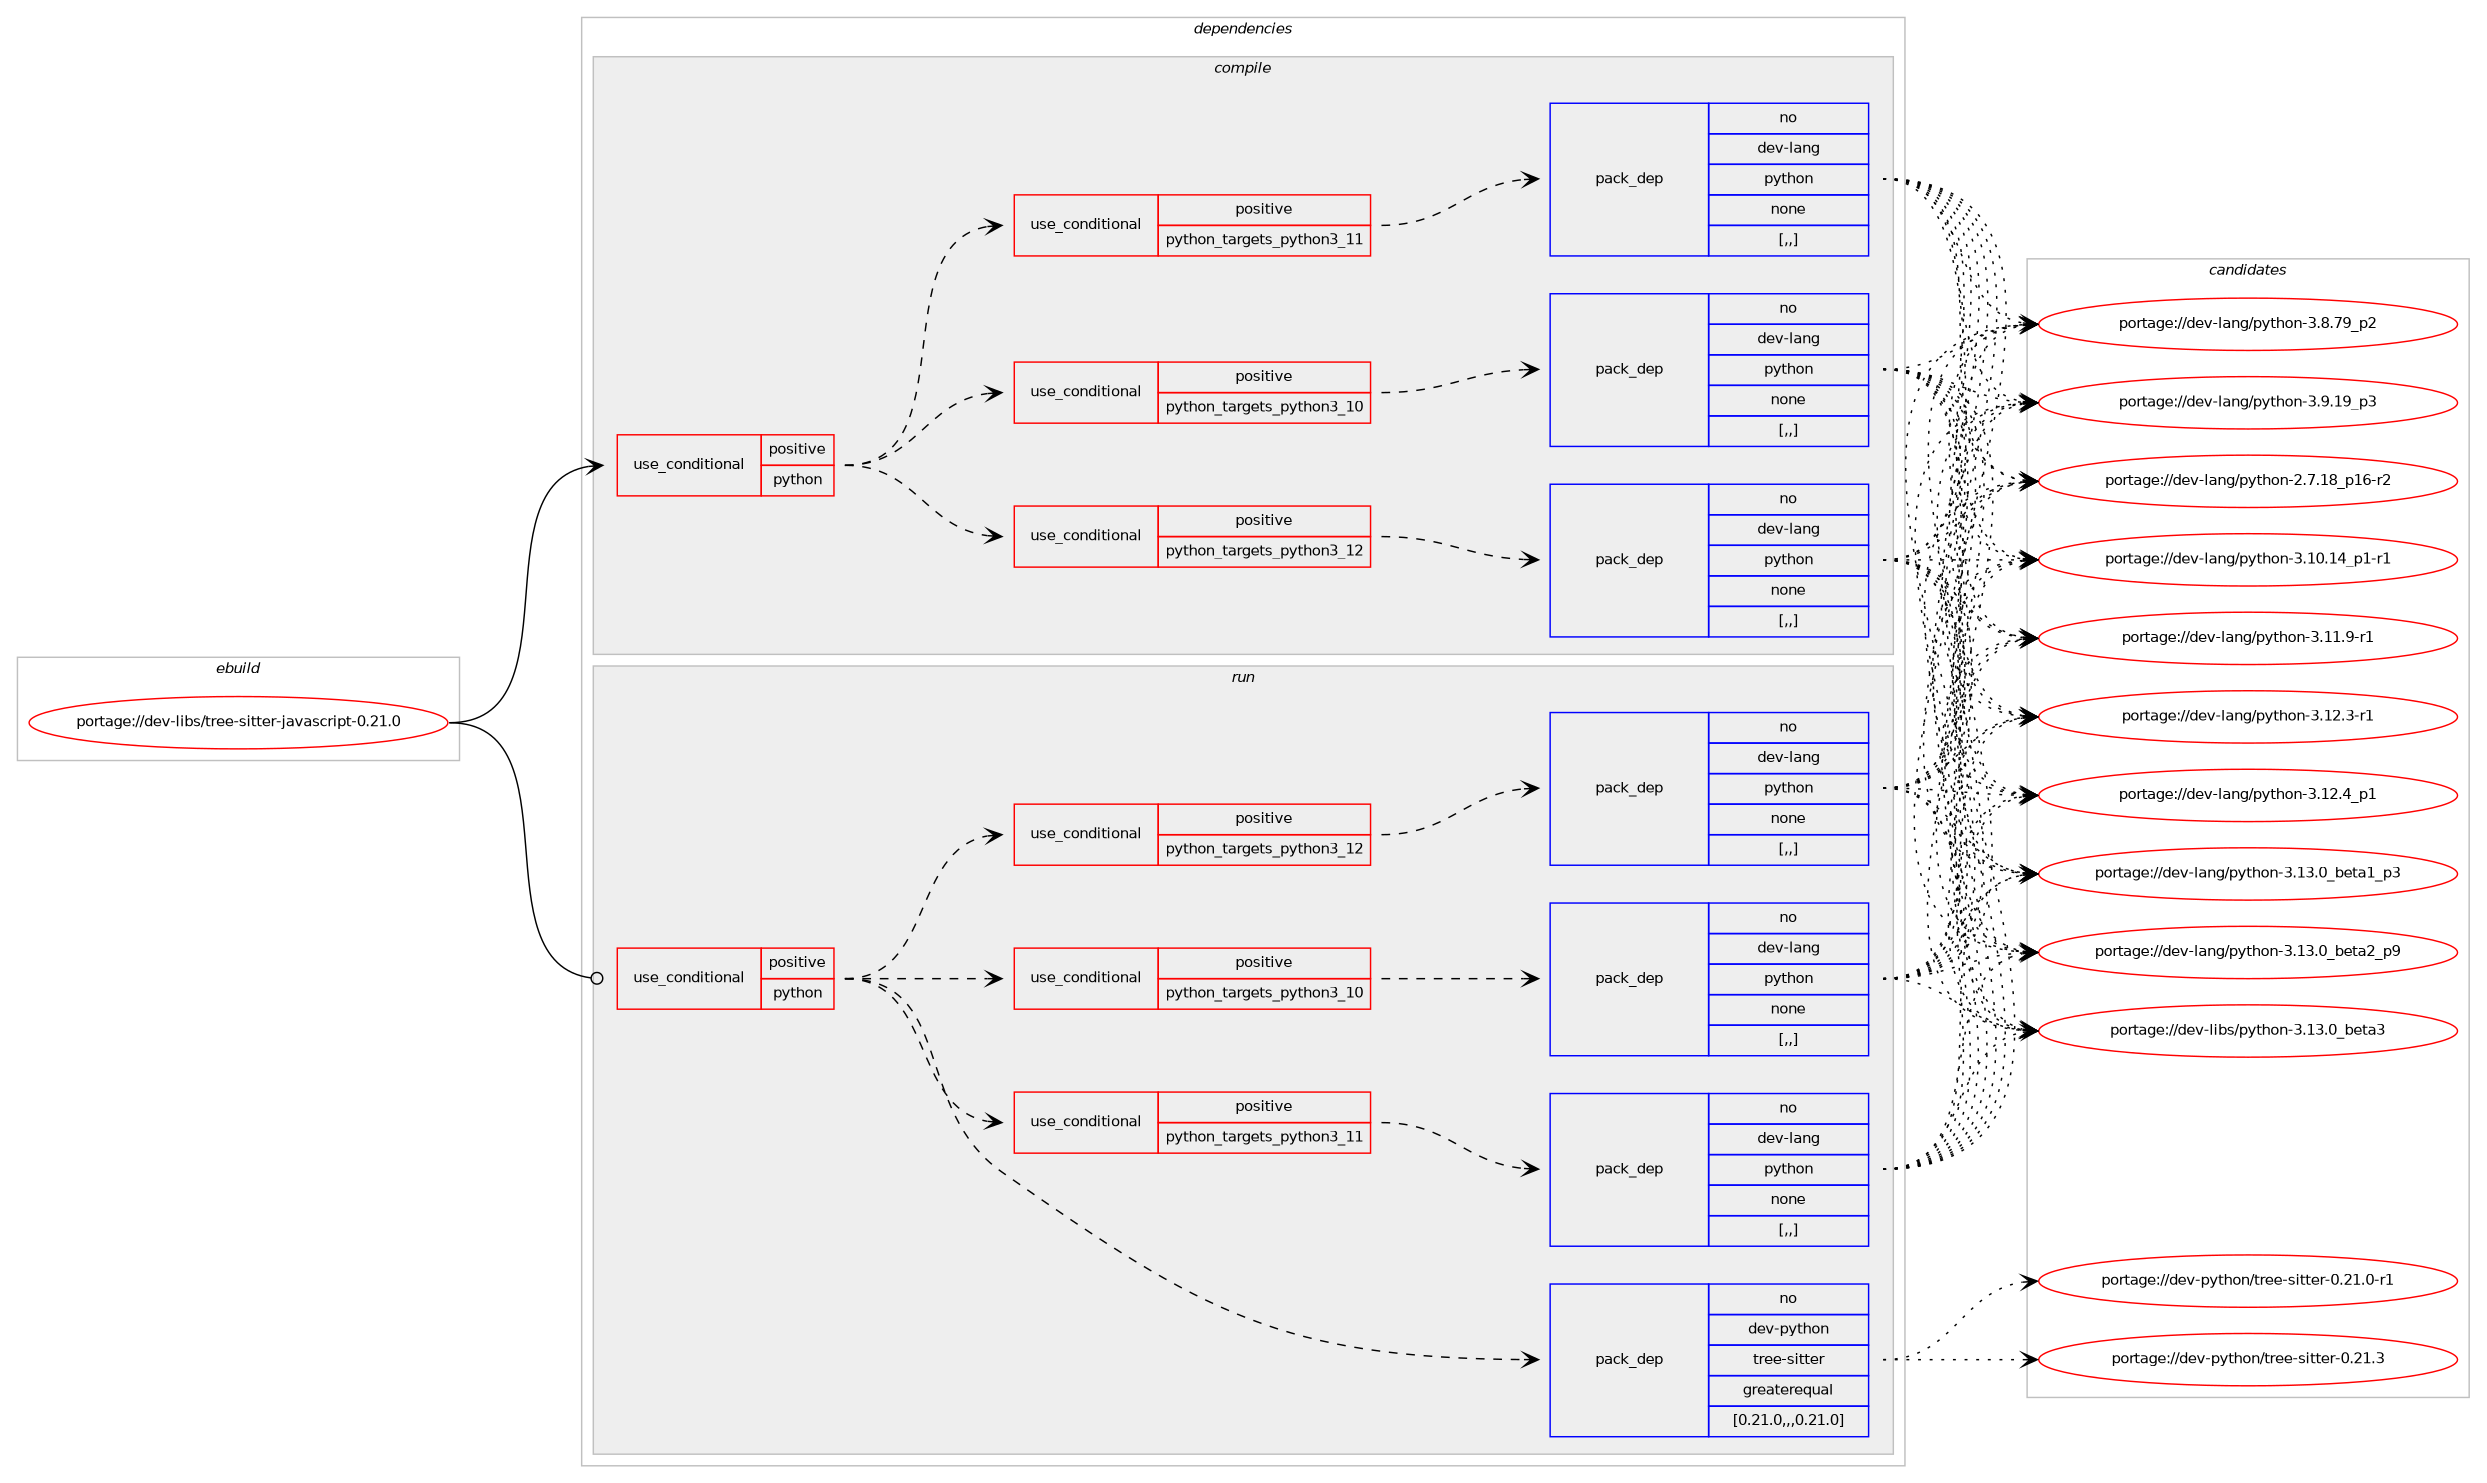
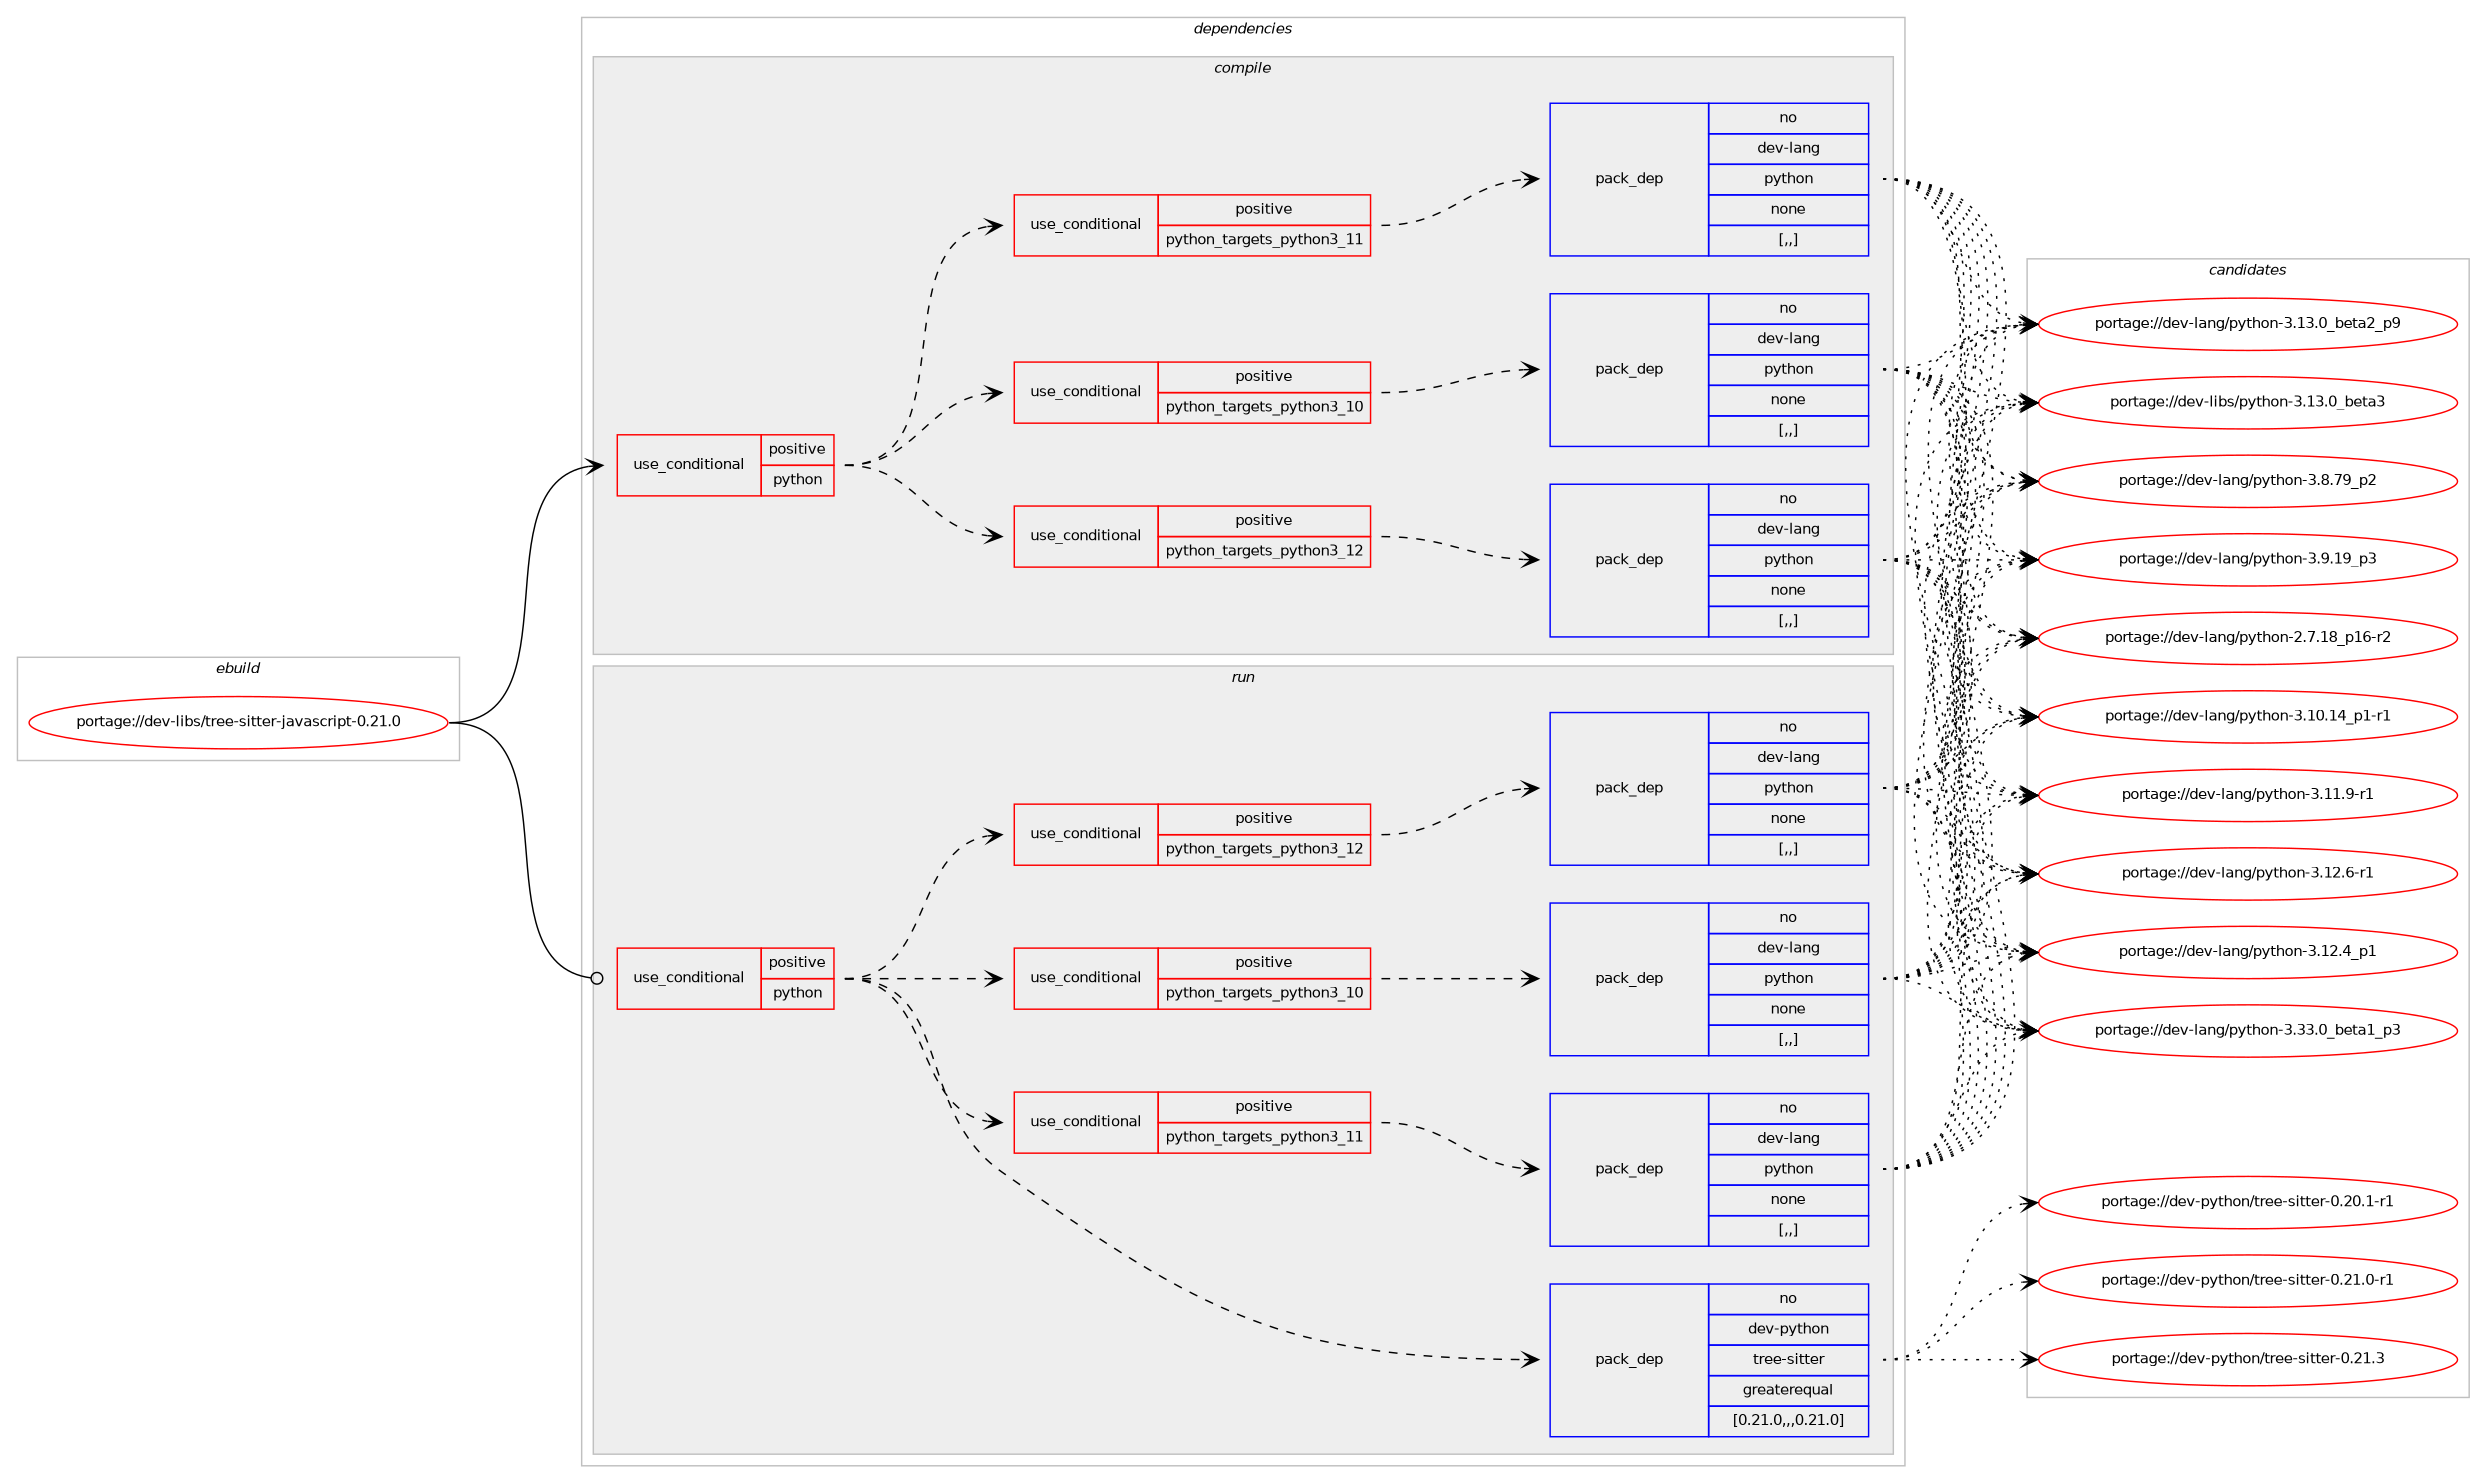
  digraph {
    compound=true
    concentrate=true
    fontname=Helvetica
    fontsize=10
    newrank=true
    rankdir=LR
    ranksep=1.5
    node [color=red fontname=Helvetica fontsize=10 shape=none]
    edge [arrowhead=vee headport=w style=dotted tailport=e weight=100]
    n1 [label="portage://dev-libs/tree-sitter-javascript-0.21.0" width=4 shape=""]
    n2 [color=blue label=<<TABLE BORDER="0" CELLBORDER="1" CELLSPACING="0" CELLPADDING="4" WIDTH="220"><TR><TD ROWSPAN="6" CELLPADDING="30">pack_dep</TD></TR><TR><TD WIDTH="110">no</TD></TR><TR><TD>dev-lang</TD></TR><TR><TD>python</TD></TR><TR><TD>none</TD></TR><TR><TD>[,,]</TD></TR></TABLE>>]
    n3 [label=<<TABLE BORDER="0" CELLBORDER="1" CELLSPACING="0" CELLPADDING="4"><TR><TD ROWSPAN="3" CELLPADDING="10">use_conditional</TD></TR><TR><TD>positive</TD></TR><TR><TD>python_targets_python3_10</TD></TR></TABLE>>]
    n4 [color=blue label=<<TABLE BORDER="0" CELLBORDER="1" CELLSPACING="0" CELLPADDING="4" WIDTH="220"><TR><TD ROWSPAN="6" CELLPADDING="30">pack_dep</TD></TR><TR><TD WIDTH="110">no</TD></TR><TR><TD>dev-lang</TD></TR><TR><TD>python</TD></TR><TR><TD>none</TD></TR><TR><TD>[,,]</TD></TR></TABLE>>]
    n5 [label=<<TABLE BORDER="0" CELLBORDER="1" CELLSPACING="0" CELLPADDING="4"><TR><TD ROWSPAN="3" CELLPADDING="10">use_conditional</TD></TR><TR><TD>positive</TD></TR><TR><TD>python_targets_python3_11</TD></TR></TABLE>>]
    n6 [color=blue label=<<TABLE BORDER="0" CELLBORDER="1" CELLSPACING="0" CELLPADDING="4" WIDTH="220"><TR><TD ROWSPAN="6" CELLPADDING="30">pack_dep</TD></TR><TR><TD WIDTH="110">no</TD></TR><TR><TD>dev-lang</TD></TR><TR><TD>python</TD></TR><TR><TD>none</TD></TR><TR><TD>[,,]</TD></TR></TABLE>>]
    n7 [label=<<TABLE BORDER="0" CELLBORDER="1" CELLSPACING="0" CELLPADDING="4"><TR><TD ROWSPAN="3" CELLPADDING="10">use_conditional</TD></TR><TR><TD>positive</TD></TR><TR><TD>python_targets_python3_12</TD></TR></TABLE>>]
    n8 [label=<<TABLE BORDER="0" CELLBORDER="1" CELLSPACING="0" CELLPADDING="4"><TR><TD ROWSPAN="3" CELLPADDING="10">use_conditional</TD></TR><TR><TD>positive</TD></TR><TR><TD>python</TD></TR></TABLE>>]
    n9 [color=blue label=<<TABLE BORDER="0" CELLBORDER="1" CELLSPACING="0" CELLPADDING="4" WIDTH="220"><TR><TD ROWSPAN="6" CELLPADDING="30">pack_dep</TD></TR><TR><TD WIDTH="110">no</TD></TR><TR><TD>dev-lang</TD></TR><TR><TD>python</TD></TR><TR><TD>none</TD></TR><TR><TD>[,,]</TD></TR></TABLE>>]
    n10 [label=<<TABLE BORDER="0" CELLBORDER="1" CELLSPACING="0" CELLPADDING="4"><TR><TD ROWSPAN="3" CELLPADDING="10">use_conditional</TD></TR><TR><TD>positive</TD></TR><TR><TD>python_targets_python3_11</TD></TR></TABLE>>]
    n11 [color=blue label=<<TABLE BORDER="0" CELLBORDER="1" CELLSPACING="0" CELLPADDING="4" WIDTH="220"><TR><TD ROWSPAN="6" CELLPADDING="30">pack_dep</TD></TR><TR><TD WIDTH="110">no</TD></TR><TR><TD>dev-lang</TD></TR><TR><TD>python</TD></TR><TR><TD>none</TD></TR><TR><TD>[,,]</TD></TR></TABLE>>]
    n12 [label=<<TABLE BORDER="0" CELLBORDER="1" CELLSPACING="0" CELLPADDING="4"><TR><TD ROWSPAN="3" CELLPADDING="10">use_conditional</TD></TR><TR><TD>positive</TD></TR><TR><TD>python_targets_python3_10</TD></TR></TABLE>>]
    n13 [color=blue label=<<TABLE BORDER="0" CELLBORDER="1" CELLSPACING="0" CELLPADDING="4" WIDTH="220"><TR><TD ROWSPAN="6" CELLPADDING="30">pack_dep</TD></TR><TR><TD WIDTH="110">no</TD></TR><TR><TD>dev-lang</TD></TR><TR><TD>python</TD></TR><TR><TD>none</TD></TR><TR><TD>[,,]</TD></TR></TABLE>>]
    n14 [label=<<TABLE BORDER="0" CELLBORDER="1" CELLSPACING="0" CELLPADDING="4"><TR><TD ROWSPAN="3" CELLPADDING="10">use_conditional</TD></TR><TR><TD>positive</TD></TR><TR><TD>python_targets_python3_12</TD></TR></TABLE>>]
    n15 [color=blue label=<<TABLE BORDER="0" CELLBORDER="1" CELLSPACING="0" CELLPADDING="4" WIDTH="220"><TR><TD ROWSPAN="6" CELLPADDING="30">pack_dep</TD></TR><TR><TD WIDTH="110">no</TD></TR><TR><TD>dev-python</TD></TR><TR><TD>tree-sitter</TD></TR><TR><TD>greaterequal</TD></TR><TR><TD>[0.21.0,,,0.21.0]</TD></TR></TABLE>>]
    n16 [label=<<TABLE BORDER="0" CELLBORDER="1" CELLSPACING="0" CELLPADDING="4"><TR><TD ROWSPAN="3" CELLPADDING="10">use_conditional</TD></TR><TR><TD>positive</TD></TR><TR><TD>python</TD></TR></TABLE>>]
    n17 [label="portage://dev-lang/python-2.7.18_p16-r2" width=4 shape=""]
    n18 [label="portage://dev-lang/python-3.10.14_p1-r1" width=4 shape=""]
    n19 [label="portage://dev-lang/python-3.11.9-r1" width=4 shape=""]
-   n20 [label="portage://dev-lang/python-3.12.3-r1" width=4 shape=""]
+   n20 [label="portage://dev-lang/python-3.12.6-r1" width=4 shape=""]
    n21 [label="portage://dev-lang/python-3.12.4_p1" width=4 shape=""]
-   n22 [label="portage://dev-lang/python-3.13.0_beta1_p3" width=4 shape=""]
+   n22 [label="portage://dev-lang/python-3.33.0_beta1_p3" width=4 shape=""]
    n23 [label="portage://dev-lang/python-3.13.0_beta2_p9" width=4 shape=""]
    n24 [label="portage://dev-libs/python-3.13.0_beta3" width=4 shape=""]
    n25 [label="portage://dev-lang/python-3.8.79_p2" width=4 shape=""]
    n26 [label="portage://dev-lang/python-3.9.19_p3" width=4 shape=""]
+   n27 [label="portage://dev-python/tree-sitter-0.20.1-r1" width=4 shape=""]
    n28 [label="portage://dev-python/tree-sitter-0.21.0-r1" width=4 shape=""]
    n29 [label="portage://dev-python/tree-sitter-0.21.3" width=4 shape=""]
    subgraph cluster_1 {
      color=gray
      label=<<i>ebuild</i>>
      rank=same
      n1
    }
    subgraph cluster_2 {
      color=gray
      label=<<i>dependencies</i>>
      subgraph cluster_3 {
        color=gray
        fillcolor="#eeeeee"
        label=<<i>compile</i>>
        style=filled
        subgraph sub_4 {
          color=gray
          fillcolor="#eeeeee"
          label=<<i>compile</i>>
          style=filled
          n8
          subgraph sub_5 {
            color=gray
            fillcolor="#eeeeee"
            label=<<i>compile</i>>
            style=filled
            n3
            subgraph sub_6 {
              color=gray
              fillcolor="#eeeeee"
              label=<<i>compile</i>>
              style=filled
              n2
            }
          }
          subgraph sub_7 {
            color=gray
            fillcolor="#eeeeee"
            label=<<i>compile</i>>
            style=filled
            n5
            subgraph sub_8 {
              color=gray
              fillcolor="#eeeeee"
              label=<<i>compile</i>>
              style=filled
              n4
            }
          }
          subgraph sub_9 {
            color=gray
            fillcolor="#eeeeee"
            label=<<i>compile</i>>
            style=filled
            n7
            subgraph sub_10 {
              color=gray
              fillcolor="#eeeeee"
              label=<<i>compile</i>>
              style=filled
              n6
            }
          }
        }
      }
      subgraph cluster_11 {
        color=gray
        fillcolor="#eeeeee"
        label=<<i>compile and run</i>>
        style=filled
      }
      subgraph cluster_12 {
        color=gray
        fillcolor="#eeeeee"
        label=<<i>run</i>>
        style=filled
        subgraph sub_13 {
          color=gray
          fillcolor="#eeeeee"
          label=<<i>run</i>>
          style=filled
          n16
          subgraph sub_14 {
            color=gray
            fillcolor="#eeeeee"
            label=<<i>run</i>>
            style=filled
            n10
            subgraph sub_15 {
              color=gray
              fillcolor="#eeeeee"
              label=<<i>run</i>>
              style=filled
              n9
            }
          }
          subgraph sub_16 {
            color=gray
            fillcolor="#eeeeee"
            label=<<i>run</i>>
            style=filled
            n12
            subgraph sub_17 {
              color=gray
              fillcolor="#eeeeee"
              label=<<i>run</i>>
              style=filled
              n11
            }
          }
          subgraph sub_18 {
            color=gray
            fillcolor="#eeeeee"
            label=<<i>run</i>>
            style=filled
            n14
            subgraph sub_19 {
              color=gray
              fillcolor="#eeeeee"
              label=<<i>run</i>>
              style=filled
              n13
            }
          }
          subgraph sub_20 {
            color=gray
            fillcolor="#eeeeee"
            label=<<i>run</i>>
            style=filled
            n15
          }
        }
      }
    }
    subgraph cluster_21 {
      color=gray
      label=<<i>candidates</i>>
      rank=same
      subgraph sub_22 {
        color=black
        label=<<i>candidates</i>>
        nodesep=1
        rank=same
        n17
        n18
        n19
        n20
        n21
        n22
        n23
        n24
        n25
        n26
      }
      subgraph sub_23 {
        color=black
        label=<<i>candidates</i>>
        nodesep=1
        rank=same
        n17
        n18
        n19
        n20
        n21
        n22
        n23
        n24
        n25
        n26
      }
      subgraph sub_24 {
        color=black
        label=<<i>candidates</i>>
        nodesep=1
        rank=same
        n17
        n18
        n19
        n20
        n21
        n22
        n23
        n24
        n25
        n26
      }
      subgraph sub_25 {
        color=black
        label=<<i>candidates</i>>
        nodesep=1
        rank=same
        n17
        n18
        n19
        n20
        n21
        n22
        n23
        n24
        n25
        n26
      }
      subgraph sub_26 {
        color=black
        label=<<i>candidates</i>>
        nodesep=1
        rank=same
        n17
        n18
        n19
        n20
        n21
        n22
        n23
        n24
        n25
        n26
      }
      subgraph sub_27 {
        color=black
        label=<<i>candidates</i>>
        nodesep=1
        rank=same
        n17
        n18
        n19
        n20
        n21
        n22
        n23
        n24
        n25
        n26
      }
      subgraph sub_28 {
        color=black
        label=<<i>candidates</i>>
        nodesep=1
        rank=same
+       n27
        n28
        n29
      }
    }
    n1 -> n8 [style=solid weight=20]
    n1 -> n16 [arrowhead=odot style=solid weight=20]
    n2 -> n17
    n2 -> n18
    n2 -> n19
    n2 -> n20
    n2 -> n21
    n2 -> n22
    n2 -> n23
    n2 -> n24
    n2 -> n25
    n2 -> n26
    n3 -> n2 [style=dashed weight=20]
    n4 -> n17
    n4 -> n18
    n4 -> n19
    n4 -> n20
    n4 -> n21
    n4 -> n22
    n4 -> n23
    n4 -> n24
    n4 -> n25
    n4 -> n26
    n5 -> n4 [style=dashed weight=20]
    n6 -> n17
    n6 -> n18
    n6 -> n19
    n6 -> n20
    n6 -> n21
    n6 -> n22
    n6 -> n23
    n6 -> n24
    n6 -> n25
    n6 -> n26
    n7 -> n6 [style=dashed weight=20]
    n8 -> n3 [style=dashed weight=20]
    n8 -> n5 [style=dashed weight=20]
    n8 -> n7 [style=dashed weight=20]
    n9 -> n17
    n9 -> n18
    n9 -> n19
    n9 -> n20
    n9 -> n21
    n9 -> n22
    n9 -> n23
    n9 -> n24
    n9 -> n25
    n9 -> n26
    n10 -> n9 [style=dashed weight=20]
    n11 -> n17
    n11 -> n18
    n11 -> n19
    n11 -> n20
    n11 -> n21
    n11 -> n22
    n11 -> n23
    n11 -> n24
    n11 -> n25
    n11 -> n26
    n12 -> n11 [style=dashed weight=20]
    n13 -> n17
    n13 -> n18
    n13 -> n19
    n13 -> n20
    n13 -> n21
    n13 -> n22
    n13 -> n23
    n13 -> n24
    n13 -> n25
    n13 -> n26
    n14 -> n13 [style=dashed weight=20]
+   n15 -> n27
    n15 -> n28
    n15 -> n29
    n16 -> n10 [style=dashed weight=20]
    n16 -> n12 [style=dashed weight=20]
    n16 -> n14 [style=dashed weight=20]
    n16 -> n15 [style=dashed weight=20]
  }
